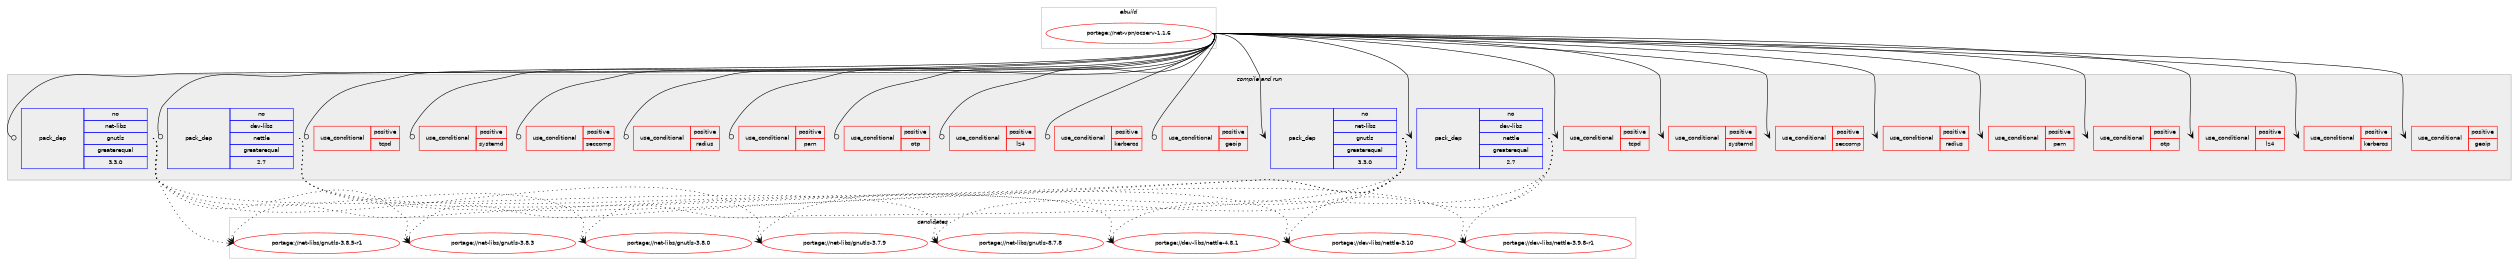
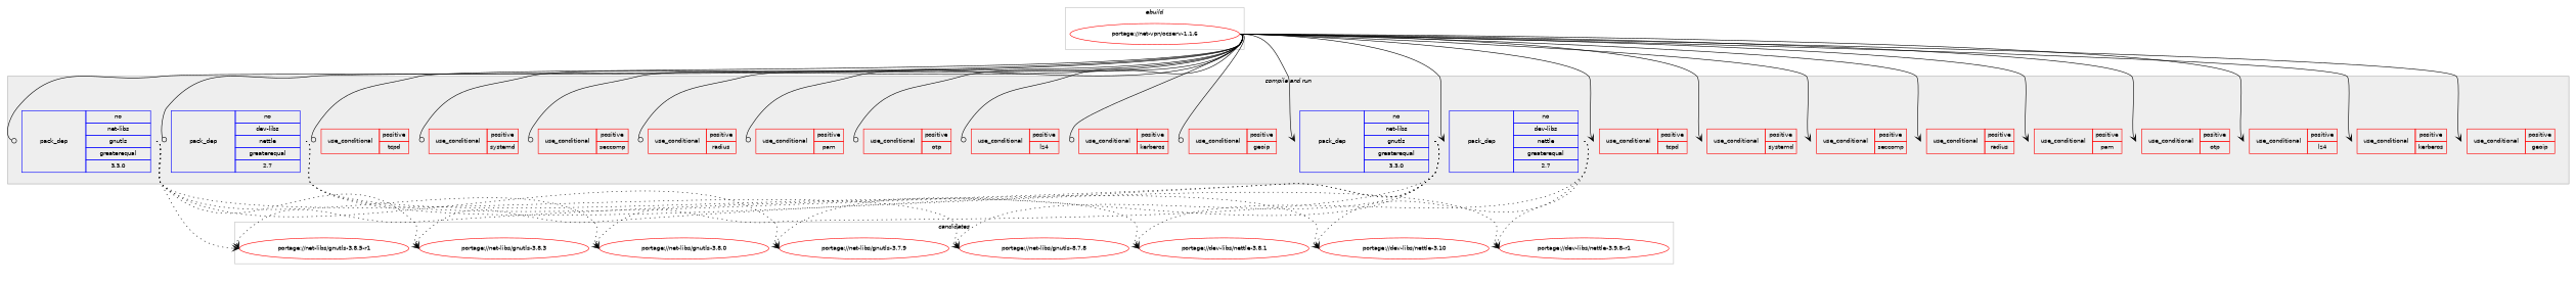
  digraph {
    compound=true
    concentrate=true
    fontname=Helvetica
    fontsize=10
    newrank=true
    rankdir=TB
    ranksep=1.5
    node [color=red fontname=Helvetica fontsize=10 shape=none]
    edge [arrowhead=vee headport=w style=solid tailport=e weight=20]
    n1 [label="portage://net-vpn/ocserv-1.1.6" width=4 shape=""]
    n2 [label=<<TABLE BORDER="0" CELLBORDER="1" CELLSPACING="0" CELLPADDING="4"><TR><TD ROWSPAN="3" CELLPADDING="10">use_conditional</TD></TR><TR><TD>positive</TD></TR><TR><TD>geoip</TD></TR></TABLE>>]
    n3 [label=<<TABLE BORDER="0" CELLBORDER="1" CELLSPACING="0" CELLPADDING="4"><TR><TD ROWSPAN="3" CELLPADDING="10">use_conditional</TD></TR><TR><TD>positive</TD></TR><TR><TD>kerberos</TD></TR></TABLE>>]
    n4 [label=<<TABLE BORDER="0" CELLBORDER="1" CELLSPACING="0" CELLPADDING="4"><TR><TD ROWSPAN="3" CELLPADDING="10">use_conditional</TD></TR><TR><TD>positive</TD></TR><TR><TD>lz4</TD></TR></TABLE>>]
    n5 [label=<<TABLE BORDER="0" CELLBORDER="1" CELLSPACING="0" CELLPADDING="4"><TR><TD ROWSPAN="3" CELLPADDING="10">use_conditional</TD></TR><TR><TD>positive</TD></TR><TR><TD>otp</TD></TR></TABLE>>]
    n6 [label=<<TABLE BORDER="0" CELLBORDER="1" CELLSPACING="0" CELLPADDING="4"><TR><TD ROWSPAN="3" CELLPADDING="10">use_conditional</TD></TR><TR><TD>positive</TD></TR><TR><TD>pam</TD></TR></TABLE>>]
    n7 [label=<<TABLE BORDER="0" CELLBORDER="1" CELLSPACING="0" CELLPADDING="4"><TR><TD ROWSPAN="3" CELLPADDING="10">use_conditional</TD></TR><TR><TD>positive</TD></TR><TR><TD>radius</TD></TR></TABLE>>]
    n8 [label=<<TABLE BORDER="0" CELLBORDER="1" CELLSPACING="0" CELLPADDING="4"><TR><TD ROWSPAN="3" CELLPADDING="10">use_conditional</TD></TR><TR><TD>positive</TD></TR><TR><TD>seccomp</TD></TR></TABLE>>]
    n9 [label=<<TABLE BORDER="0" CELLBORDER="1" CELLSPACING="0" CELLPADDING="4"><TR><TD ROWSPAN="3" CELLPADDING="10">use_conditional</TD></TR><TR><TD>positive</TD></TR><TR><TD>systemd</TD></TR></TABLE>>]
    n10 [label=<<TABLE BORDER="0" CELLBORDER="1" CELLSPACING="0" CELLPADDING="4"><TR><TD ROWSPAN="3" CELLPADDING="10">use_conditional</TD></TR><TR><TD>positive</TD></TR><TR><TD>tcpd</TD></TR></TABLE>>]
    n11 [color=blue label=<<TABLE BORDER="0" CELLBORDER="1" CELLSPACING="0" CELLPADDING="4" WIDTH="220"><TR><TD ROWSPAN="6" CELLPADDING="30">pack_dep</TD></TR><TR><TD WIDTH="110">no</TD></TR><TR><TD>dev-libs</TD></TR><TR><TD>nettle</TD></TR><TR><TD>greaterequal</TD></TR><TR><TD>2.7</TD></TR></TABLE>>]
    n12 [color=blue label=<<TABLE BORDER="0" CELLBORDER="1" CELLSPACING="0" CELLPADDING="4" WIDTH="220"><TR><TD ROWSPAN="6" CELLPADDING="30">pack_dep</TD></TR><TR><TD WIDTH="110">no</TD></TR><TR><TD>net-libs</TD></TR><TR><TD>gnutls</TD></TR><TR><TD>greaterequal</TD></TR><TR><TD>3.3.0</TD></TR></TABLE>>]
    n13 [label=<<TABLE BORDER="0" CELLBORDER="1" CELLSPACING="0" CELLPADDING="4"><TR><TD ROWSPAN="3" CELLPADDING="10">use_conditional</TD></TR><TR><TD>positive</TD></TR><TR><TD>geoip</TD></TR></TABLE>>]
    n14 [label=<<TABLE BORDER="0" CELLBORDER="1" CELLSPACING="0" CELLPADDING="4"><TR><TD ROWSPAN="3" CELLPADDING="10">use_conditional</TD></TR><TR><TD>positive</TD></TR><TR><TD>kerberos</TD></TR></TABLE>>]
    n15 [label=<<TABLE BORDER="0" CELLBORDER="1" CELLSPACING="0" CELLPADDING="4"><TR><TD ROWSPAN="3" CELLPADDING="10">use_conditional</TD></TR><TR><TD>positive</TD></TR><TR><TD>lz4</TD></TR></TABLE>>]
    n16 [label=<<TABLE BORDER="0" CELLBORDER="1" CELLSPACING="0" CELLPADDING="4"><TR><TD ROWSPAN="3" CELLPADDING="10">use_conditional</TD></TR><TR><TD>positive</TD></TR><TR><TD>otp</TD></TR></TABLE>>]
    n17 [label=<<TABLE BORDER="0" CELLBORDER="1" CELLSPACING="0" CELLPADDING="4"><TR><TD ROWSPAN="3" CELLPADDING="10">use_conditional</TD></TR><TR><TD>positive</TD></TR><TR><TD>pam</TD></TR></TABLE>>]
    n18 [label=<<TABLE BORDER="0" CELLBORDER="1" CELLSPACING="0" CELLPADDING="4"><TR><TD ROWSPAN="3" CELLPADDING="10">use_conditional</TD></TR><TR><TD>positive</TD></TR><TR><TD>radius</TD></TR></TABLE>>]
    n19 [label=<<TABLE BORDER="0" CELLBORDER="1" CELLSPACING="0" CELLPADDING="4"><TR><TD ROWSPAN="3" CELLPADDING="10">use_conditional</TD></TR><TR><TD>positive</TD></TR><TR><TD>seccomp</TD></TR></TABLE>>]
    n20 [label=<<TABLE BORDER="0" CELLBORDER="1" CELLSPACING="0" CELLPADDING="4"><TR><TD ROWSPAN="3" CELLPADDING="10">use_conditional</TD></TR><TR><TD>positive</TD></TR><TR><TD>systemd</TD></TR></TABLE>>]
    n21 [label=<<TABLE BORDER="0" CELLBORDER="1" CELLSPACING="0" CELLPADDING="4"><TR><TD ROWSPAN="3" CELLPADDING="10">use_conditional</TD></TR><TR><TD>positive</TD></TR><TR><TD>tcpd</TD></TR></TABLE>>]
    n22 [color=blue label=<<TABLE BORDER="0" CELLBORDER="1" CELLSPACING="0" CELLPADDING="4" WIDTH="220"><TR><TD ROWSPAN="6" CELLPADDING="30">pack_dep</TD></TR><TR><TD WIDTH="110">no</TD></TR><TR><TD>dev-libs</TD></TR><TR><TD>nettle</TD></TR><TR><TD>greaterequal</TD></TR><TR><TD>2.7</TD></TR></TABLE>>]
    n23 [color=blue label=<<TABLE BORDER="0" CELLBORDER="1" CELLSPACING="0" CELLPADDING="4" WIDTH="220"><TR><TD ROWSPAN="6" CELLPADDING="30">pack_dep</TD></TR><TR><TD WIDTH="110">no</TD></TR><TR><TD>net-libs</TD></TR><TR><TD>gnutls</TD></TR><TR><TD>greaterequal</TD></TR><TR><TD>3.3.0</TD></TR></TABLE>>]
    n24 [label="portage://dev-libs/nettle-3.10" width=4 shape=""]
-   n25 [label="portage://dev-libs/nettle-4.8.1" width=4 shape=""]
+   n25 [label="portage://dev-libs/nettle-3.8.1" width=4 shape=""]
    n26 [label="portage://dev-libs/nettle-3.9.8-r1" width=4 shape=""]
    n27 [label="portage://net-libs/gnutls-8.7.8" width=4 shape=""]
    n28 [label="portage://net-libs/gnutls-3.7.9" width=4 shape=""]
    n29 [label="portage://net-libs/gnutls-3.8.0" width=4 shape=""]
    n30 [label="portage://net-libs/gnutls-3.8.3" width=4 shape=""]
    n31 [label="portage://net-libs/gnutls-3.8.5-r1" width=4 shape=""]
    subgraph cluster_1 {
      color=gray
      label=<<i>ebuild</i>>
      rank=same
      n1
    }
    subgraph cluster_2 {
      color=gray
      label=<<i>dependencies</i>>
      subgraph cluster_3 {
        color=gray
        fillcolor="#eeeeee"
        label=<<i>compile</i>>
        style=filled
        subgraph sub_4 {
          color=gray
          fillcolor="#eeeeee"
          label=<<i>compile</i>>
          style=filled
          n2
        }
        subgraph sub_5 {
          color=gray
          fillcolor="#eeeeee"
          label=<<i>compile</i>>
          style=filled
          n3
        }
        subgraph sub_6 {
          color=gray
          fillcolor="#eeeeee"
          label=<<i>compile</i>>
          style=filled
          n4
        }
        subgraph sub_7 {
          color=gray
          fillcolor="#eeeeee"
          label=<<i>compile</i>>
          style=filled
          n5
        }
        subgraph sub_8 {
          color=gray
          fillcolor="#eeeeee"
          label=<<i>compile</i>>
          style=filled
          n6
        }
        subgraph sub_9 {
          color=gray
          fillcolor="#eeeeee"
          label=<<i>compile</i>>
          style=filled
          n7
        }
        subgraph sub_10 {
          color=gray
          fillcolor="#eeeeee"
          label=<<i>compile</i>>
          style=filled
          n8
        }
        subgraph sub_11 {
          color=gray
          fillcolor="#eeeeee"
          label=<<i>compile</i>>
          style=filled
          n9
        }
        subgraph sub_12 {
          color=gray
          fillcolor="#eeeeee"
          label=<<i>compile</i>>
          style=filled
          n10
        }
        subgraph sub_13 {
          color=gray
          fillcolor="#eeeeee"
          label=<<i>compile</i>>
          style=filled
          n11
        }
        subgraph sub_14 {
          color=gray
          fillcolor="#eeeeee"
          label=<<i>compile</i>>
          style=filled
          n12
        }
      }
      subgraph cluster_15 {
        color=gray
        fillcolor="#eeeeee"
        label=<<i>run</i>>
        style=filled
        subgraph sub_16 {
          color=gray
          fillcolor="#eeeeee"
          label=<<i>run</i>>
          style=filled
          n13
        }
        subgraph sub_17 {
          color=gray
          fillcolor="#eeeeee"
          label=<<i>run</i>>
          style=filled
          n14
        }
        subgraph sub_18 {
          color=gray
          fillcolor="#eeeeee"
          label=<<i>run</i>>
          style=filled
          n15
        }
        subgraph sub_19 {
          color=gray
          fillcolor="#eeeeee"
          label=<<i>run</i>>
          style=filled
          n16
        }
        subgraph sub_20 {
          color=gray
          fillcolor="#eeeeee"
          label=<<i>run</i>>
          style=filled
          n17
        }
        subgraph sub_21 {
          color=gray
          fillcolor="#eeeeee"
          label=<<i>run</i>>
          style=filled
          n18
        }
        subgraph sub_22 {
          color=gray
          fillcolor="#eeeeee"
          label=<<i>run</i>>
          style=filled
          n19
        }
        subgraph sub_23 {
          color=gray
          fillcolor="#eeeeee"
          label=<<i>run</i>>
          style=filled
          n20
        }
        subgraph sub_24 {
          color=gray
          fillcolor="#eeeeee"
          label=<<i>run</i>>
          style=filled
          n21
        }
        subgraph sub_25 {
          color=gray
          fillcolor="#eeeeee"
          label=<<i>run</i>>
          style=filled
          n22
        }
        subgraph sub_26 {
          color=gray
          fillcolor="#eeeeee"
          label=<<i>run</i>>
          style=filled
          n23
        }
      }
      subgraph cluster_27 {
        color=gray
        fillcolor="#eeeeee"
        label=<<i>compile and run</i>>
        style=filled
      }
    }
    subgraph cluster_28 {
      color=gray
      label=<<i>candidates</i>>
      rank=same
      subgraph sub_29 {
        color=black
        label=<<i>candidates</i>>
        nodesep=1
        rank=same
        n24
        n25
        n26
      }
      subgraph sub_30 {
        color=black
        label=<<i>candidates</i>>
        nodesep=1
        rank=same
        n27
        n28
        n29
        n30
        n31
      }
      subgraph sub_31 {
        color=black
        label=<<i>candidates</i>>
        nodesep=1
        rank=same
        n24
        n25
        n26
      }
      subgraph sub_32 {
        color=black
        label=<<i>candidates</i>>
        nodesep=1
        rank=same
        n27
        n28
        n29
        n30
        n31
      }
    }
    n1 -> n2
    n1 -> n3
    n1 -> n4
    n1 -> n5
    n1 -> n6
    n1 -> n7
    n1 -> n8
    n1 -> n9
    n1 -> n10
    n1 -> n11
    n1 -> n12
    n1 -> n13 [arrowhead=odot]
    n1 -> n14 [arrowhead=odot]
    n1 -> n15 [arrowhead=odot]
    n1 -> n16 [arrowhead=odot]
    n1 -> n17 [arrowhead=odot]
    n1 -> n18 [arrowhead=odot]
    n1 -> n19 [arrowhead=odot]
    n1 -> n20 [arrowhead=odot]
    n1 -> n21 [arrowhead=odot]
    n1 -> n22 [arrowhead=odot]
    n1 -> n23 [arrowhead=odot]
    n11 -> n24 [style=dotted weight=100]
    n11 -> n25 [style=dotted weight=100]
    n11 -> n26 [style=dotted weight=100]
    n12 -> n27 [style=dotted weight=100]
    n12 -> n28 [style=dotted weight=100]
    n12 -> n29 [style=dotted weight=100]
    n12 -> n30 [style=dotted weight=100]
    n12 -> n31 [style=dotted weight=100]
    n22 -> n24 [style=dotted weight=100]
    n22 -> n25 [style=dotted weight=100]
    n22 -> n26 [style=dotted weight=100]
    n23 -> n27 [style=dotted weight=100]
    n23 -> n28 [style=dotted weight=100]
    n23 -> n29 [style=dotted weight=100]
    n23 -> n30 [style=dotted weight=100]
    n23 -> n31 [style=dotted weight=100]
  }
